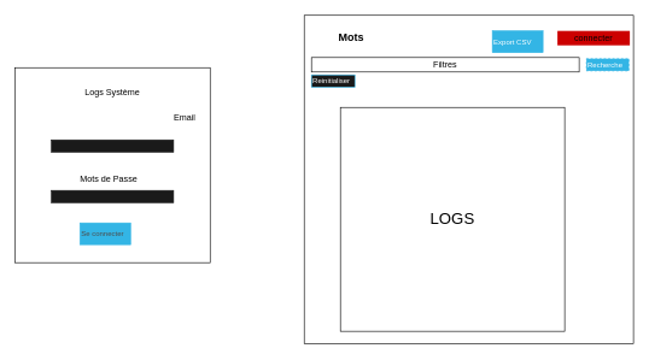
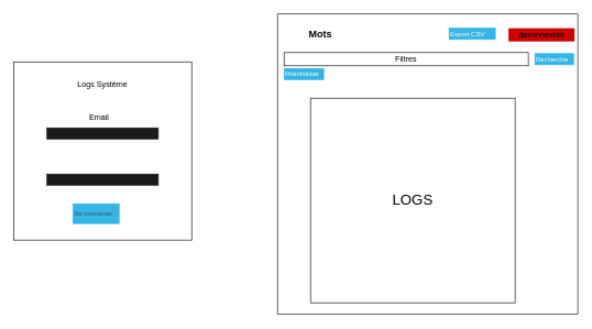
  <mxCell id="0" />
  <mxCell id="1" parent="0" />
  <mxCell id="2" value="" style="whiteSpace=wrap;html=1;aspect=fixed;" vertex="1" parent="1"><mxGeometry x="20" y="93" width="270" height="270" as="geometry" /></mxCell>
  <mxCell id="3" value="" style="whiteSpace=wrap;html=1;shadow=0;dashed=0;fontSize=10;align=left;fillColor=#1A1A1A;strokeColor=#1A1A1A;fontColor=#FFFFFF;" vertex="1" parent="1"><mxGeometry x="70.6" y="193" width="168.8" height="16.88" as="geometry" /></mxCell>
  <mxCell id="4" value="" style="whiteSpace=wrap;html=1;shadow=0;dashed=0;fontSize=10;align=left;fillColor=#1A1A1A;strokeColor=#1A1A1A;fontColor=#FFFFFF;" vertex="1" parent="1"><mxGeometry x="70.6" y="263" width="168.8" height="16.88" as="geometry" /></mxCell>
  <mxCell id="5" value="Se connecter" style="whiteSpace=wrap;html=1;shadow=0;dashed=0;fontSize=10;align=left;fillColor=#33b5e5;strokeColor=#33B5E5;fontColor=#4D4D4D;" vertex="1" parent="1"><mxGeometry x="110" y="308" width="70" height="30" as="geometry" /></mxCell>
  <mxCell id="6" value="Logs Système" style="text;html=1;align=center;verticalAlign=middle;whiteSpace=wrap;rounded=0;" vertex="1" parent="1"><mxGeometry x="110" y="113" width="90" height="30" as="geometry" /></mxCell>
- <mxCell id="7" value="Email" style="text;html=1;align=center;verticalAlign=middle;whiteSpace=wrap;rounded=0;" vertex="1" parent="1"><mxGeometry x="225" y="148" width="60" height="30" as="geometry" /></mxCell>
- <mxCell id="8" value="Mots de Passe" style="text;html=1;align=center;verticalAlign=middle;whiteSpace=wrap;rounded=0;" vertex="1" parent="1"><mxGeometry x="100" y="233" width="100" height="30" as="geometry" /></mxCell>
+ <mxCell id="7" value="Email" style="text;html=1;align=center;verticalAlign=middle;whiteSpace=wrap;rounded=0;" vertex="1" parent="1"><mxGeometry x="120" y="163" width="60" height="30" as="geometry" /></mxCell>
  <mxCell id="9" value="" style="whiteSpace=wrap;html=1;aspect=fixed;" vertex="1" parent="1"><mxGeometry x="420" y="20.5" width="455" height="455" as="geometry" /></mxCell>
  <mxCell id="10" value="&lt;font style=&quot;font-size: 15px;&quot;&gt;&lt;b&gt;Mots&lt;/b&gt;&lt;/font&gt;" style="text;html=1;align=center;verticalAlign=middle;whiteSpace=wrap;rounded=0;" vertex="1" parent="1"><mxGeometry x="420" y="20.5" width="130" height="60" as="geometry" /></mxCell>
- <mxCell id="11" value="Export CSV" style="whiteSpace=wrap;html=1;shadow=0;dashed=0;fontSize=10;align=left;fillColor=#33b5e5;strokeColor=#33B5E5;fontColor=#FFFFFF;" vertex="1" parent="1"><mxGeometry x="680" y="42.06" width="70" height="30" as="geometry" /></mxCell>
+ <mxCell id="11" value="Export CSV" style="whiteSpace=wrap;html=1;shadow=0;dashed=0;fontSize=10;align=left;fillColor=#33b5e5;strokeColor=#33B5E5;fontColor=#FFFFFF;" vertex="1" parent="1"><mxGeometry x="680" y="42.06" width="70" height="16.88" as="geometry" /></mxCell>
  <mxCell id="12" value="" style="verticalLabelPosition=bottom;verticalAlign=top;html=1;shadow=0;dashed=0;strokeWidth=1;strokeColor=none;shape=rect;fillColor=#cc0000;" vertex="1" parent="1"><mxGeometry x="770" y="42.06" width="100" height="20" as="geometry" /></mxCell>
- <mxCell id="13" value="connecter" style="text;html=1;align=center;verticalAlign=middle;whiteSpace=wrap;rounded=0;" vertex="1" parent="1"><mxGeometry x="790" y="37.06" width="60" height="30" as="geometry" /></mxCell>
- <mxCell id="14" value="Reinitialiser" style="whiteSpace=wrap;html=1;shadow=0;dashed=0;fontSize=10;align=left;fillColor=#1a1a1a;strokeColor=#33B5E5;fontColor=#FFFFFF;" vertex="1" parent="1"><mxGeometry x="430" y="103" width="60" height="16.88" as="geometry" /></mxCell>
- <mxCell id="15" value="Recherche" style="whiteSpace=wrap;html=1;shadow=0;dashed=1;fontSize=10;align=left;fillColor=#33b5e5;strokeColor=#33B5E5;fontColor=#FFFFFF;" vertex="1" parent="1"><mxGeometry x="810" y="80.5" width="58.8" height="16.88" as="geometry" /></mxCell>
+ <mxCell id="13" value="deconnexion" style="text;html=1;align=center;verticalAlign=middle;whiteSpace=wrap;rounded=0;" vertex="1" parent="1"><mxGeometry x="790" y="37.06" width="60" height="30" as="geometry" /></mxCell>
+ <mxCell id="14" value="Reinitialiser" style="whiteSpace=wrap;html=1;shadow=0;dashed=0;fontSize=10;align=left;fillColor=#33b5e5;strokeColor=#33B5E5;fontColor=#FFFFFF;" vertex="1" parent="1"><mxGeometry x="430" y="103" width="60" height="16.88" as="geometry" /></mxCell>
+ <mxCell id="15" value="Recherche" style="whiteSpace=wrap;html=1;shadow=0;dashed=0;fontSize=10;align=left;fillColor=#33b5e5;strokeColor=#33B5E5;fontColor=#FFFFFF;" vertex="1" parent="1"><mxGeometry x="810" y="80.5" width="58.8" height="16.88" as="geometry" /></mxCell>
  <mxCell id="16" value="Filtres" style="rounded=0;whiteSpace=wrap;html=1;" vertex="1" parent="1"><mxGeometry x="430" y="78.94" width="370" height="20" as="geometry" /></mxCell>
  <mxCell id="17" value="&lt;font style=&quot;font-size: 22px;&quot;&gt;LOGS&lt;/font&gt;" style="whiteSpace=wrap;html=1;aspect=fixed;" vertex="1" parent="1"><mxGeometry x="470" y="148" width="310" height="310" as="geometry" /></mxCell>
